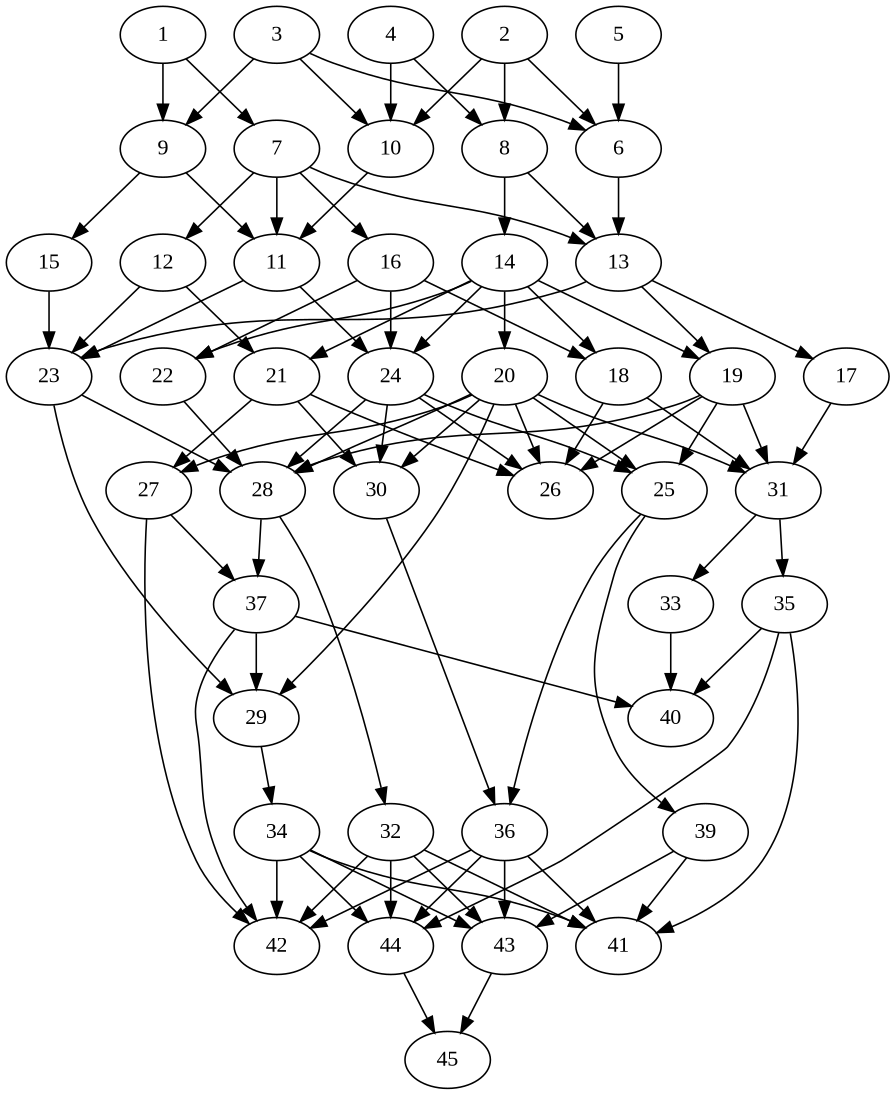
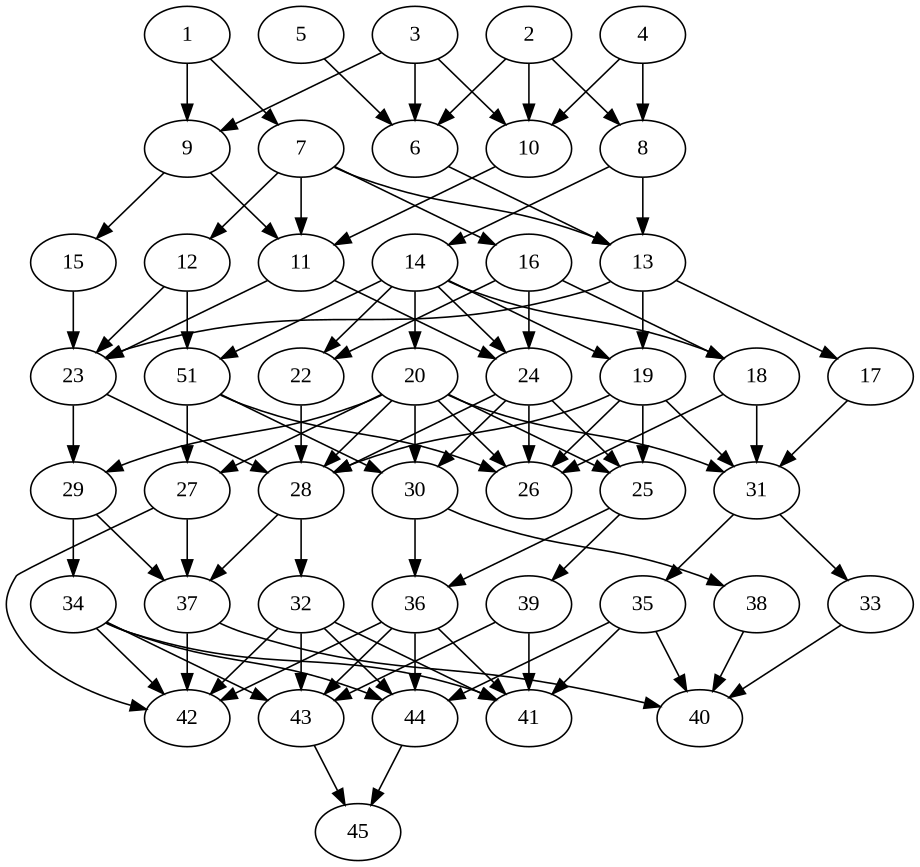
  digraph {
    fontname="Liberation Serif"
    node [alpha=0.14 fontname="Liberation Serif"]
    edge [fontname="Liberation Serif"]
    1 [alpha=0.07 expect_size=18802688]
    7 [expect_size=24370176]
    9 [alpha=0.00 expect_size=35570688]
    13 [alpha=0.00 expect_size=41239552]
    11 [alpha=0.18 expect_size=35315712]
    12 [alpha=0.03 expect_size=52247552]
    16 [alpha=0.04 expect_size=8527872]
    15 [alpha=0.04 expect_size=46010368]
    23 [alpha=0.18 expect_size=7885824]
    17 [alpha=0.05 expect_size=38811648]
    19 [alpha=0.02 expect_size=30788608]
    24 [alpha=0.09 expect_size=8782848]
-   21 [alpha=0.12 expect_size=5364736]
+   21 [alpha=0.12 expect_size=5364736 label=51]
    18 [alpha=0.09 expect_size=24002560]
    22 [alpha=0.09 expect_size=46814208]
    2 [alpha=0.15 expect_size=5414912]
    6 [alpha=0.13 expect_size=48618496]
    8 [alpha=0.03 expect_size=18132992]
    10 [alpha=0.09 expect_size=26446848]
    14 [alpha=0.19 expect_size=24152064]
    20 [expect_size=31108096]
    3 [alpha=0.13 expect_size=32482304]
    4 [alpha=0.09 expect_size=7766016]
    5 [alpha=0.04 expect_size=10605568]
    28 [alpha=0.16 expect_size=37110784]
    29 [alpha=0.13 expect_size=10071040]
    31 [alpha=0.19 expect_size=48107520]
    26 [alpha=0.12 expect_size=13870080]
    25 [alpha=0.01 expect_size=5412864]
    27 [alpha=0.11 expect_size=24311808]
    30 [alpha=0.19 expect_size=15123456]
    37 [alpha=0.10 expect_size=51340288]
    42 [alpha=0.19 expect_size=46667776]
    36 [alpha=0.15 expect_size=22587392]
+   38 [alpha=0.13 expect_size=30644224]
    32 [alpha=0.18 expect_size=28210176]
    34 [expect_size=46275584]
    39 [alpha=0.07 expect_size=20575232]
    33 [alpha=0.12 expect_size=49976320]
    35 [expect_size=19629056]
    40 [alpha=0.12 expect_size=51460096]
    41 [alpha=0.17 expect_size=50132992]
    44 [alpha=0.08 expect_size=21586944]
    43 [alpha=0.03 expect_size=40881152]
    45 [expect_size=7694336]
    1 -> 7
    1 -> 9
    7 -> 13
    7 -> 11
    7 -> 12
    7 -> 16
    9 -> 11
    9 -> 15
    13 -> 23
    13 -> 17
    13 -> 19
    11 -> 23
    11 -> 24
    12 -> 23
    12 -> 21
    16 -> 24
    16 -> 18
    16 -> 22
    15 -> 23
    23 -> 28
    23 -> 29
    17 -> 31
    19 -> 28
    19 -> 31
    19 -> 26
    19 -> 25
    24 -> 28
    24 -> 26
    24 -> 25
    24 -> 30
    21 -> 26
    21 -> 27
    21 -> 30
    18 -> 31
    18 -> 26
    22 -> 28
    2 -> 6
    2 -> 8
    2 -> 10
    6 -> 13
    8 -> 13
    8 -> 14
    10 -> 11
    14 -> 19
    14 -> 24
    14 -> 21
    14 -> 18
    14 -> 22
    14 -> 20
    20 -> 28
    20 -> 29
    20 -> 31
    20 -> 26
    20 -> 25
    20 -> 27
    20 -> 30
    3 -> 9
    3 -> 6
    3 -> 10
    4 -> 8
    4 -> 10
    5 -> 6
    28 -> 37
    28 -> 32
-   37 -> 29
+   29 -> 37
    29 -> 34
    31 -> 33
    31 -> 35
    25 -> 36
    25 -> 39
    27 -> 37
    27 -> 42
    30 -> 36
+   30 -> 38
    37 -> 42
    37 -> 40
    36 -> 42
    36 -> 41
    36 -> 44
    36 -> 43
+   38 -> 40
    32 -> 42
    32 -> 41
    32 -> 44
    32 -> 43
    34 -> 42
    34 -> 41
    34 -> 44
    34 -> 43
    39 -> 41
    39 -> 43
    33 -> 40
    35 -> 40
    35 -> 41
    35 -> 44
    44 -> 45
    43 -> 45
  }
